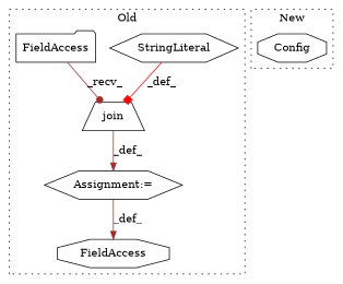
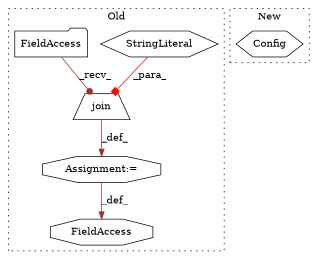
  digraph {
    node [a=32 shape=hexagon]
    edge [arrowhead=normal color=brown]
    n1 [l="5,1" label=join s="1381,1435" shape=trapezium]
    n2 [a=45 l=23 label=StringLiteral s=1412]
    n3 [a=22 l=7 label=FieldAccess s=1373 shape=folder]
-   n4 [a=7 l=1 label="Assignment:=" s=1372]
+   n4 [a=7 l=1 label="Assignment:=" s=1372 shape=octagon]
    n5 [a=22 l=21 label=FieldAccess s=1351 shape=octagon]
-   n6 [l=8 label=Config s=1172 shape=octagon]
+   n6 [l=8 label=Config s=1172]
    subgraph cluster_1 {
      label=Old
      style=dotted
      n1
      n2
      n3
      n4
      n5
    }
    subgraph cluster_2 {
      label=New
      style=dotted
      n6
    }
    n1 -> n4 [label=_def_]
-   n2 -> n1 [arrowhead=box color=red label=_def_]
+   n2 -> n1 [arrowhead=box color=red label=_para_]
    n3 -> n1 [arrowhead=dot label=_recv_]
    n4 -> n5 [label=_def_]
  }
